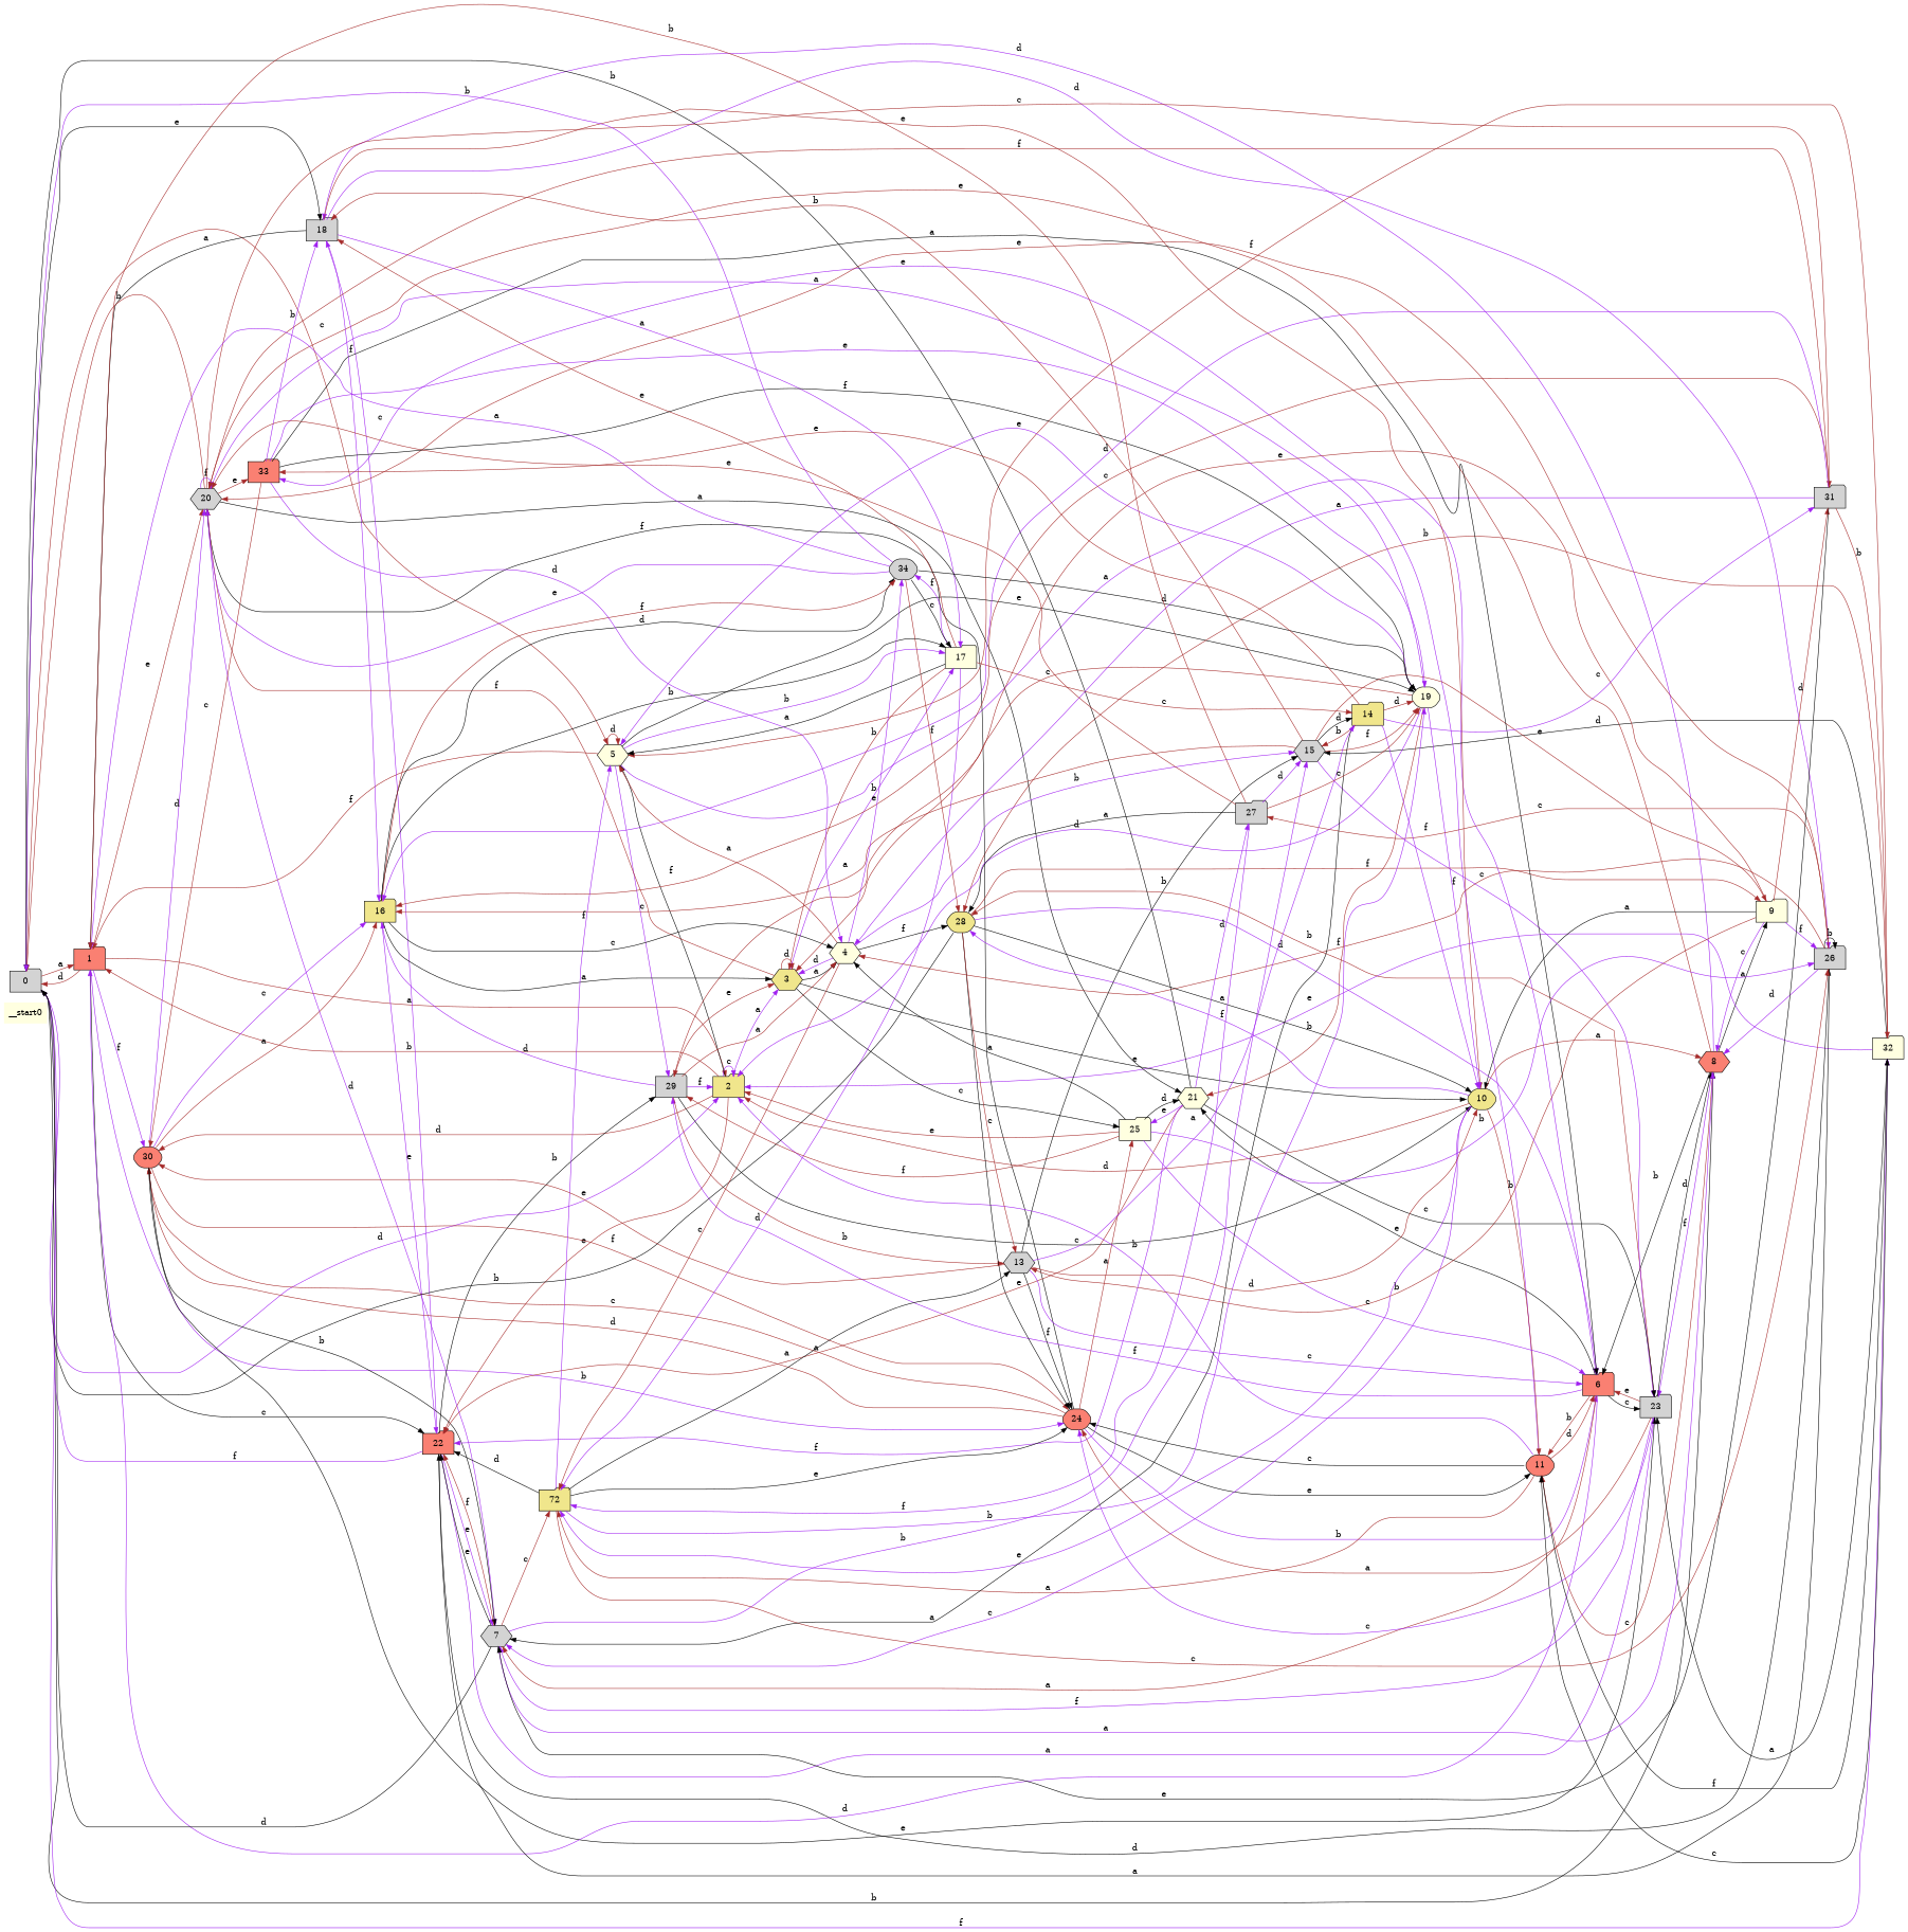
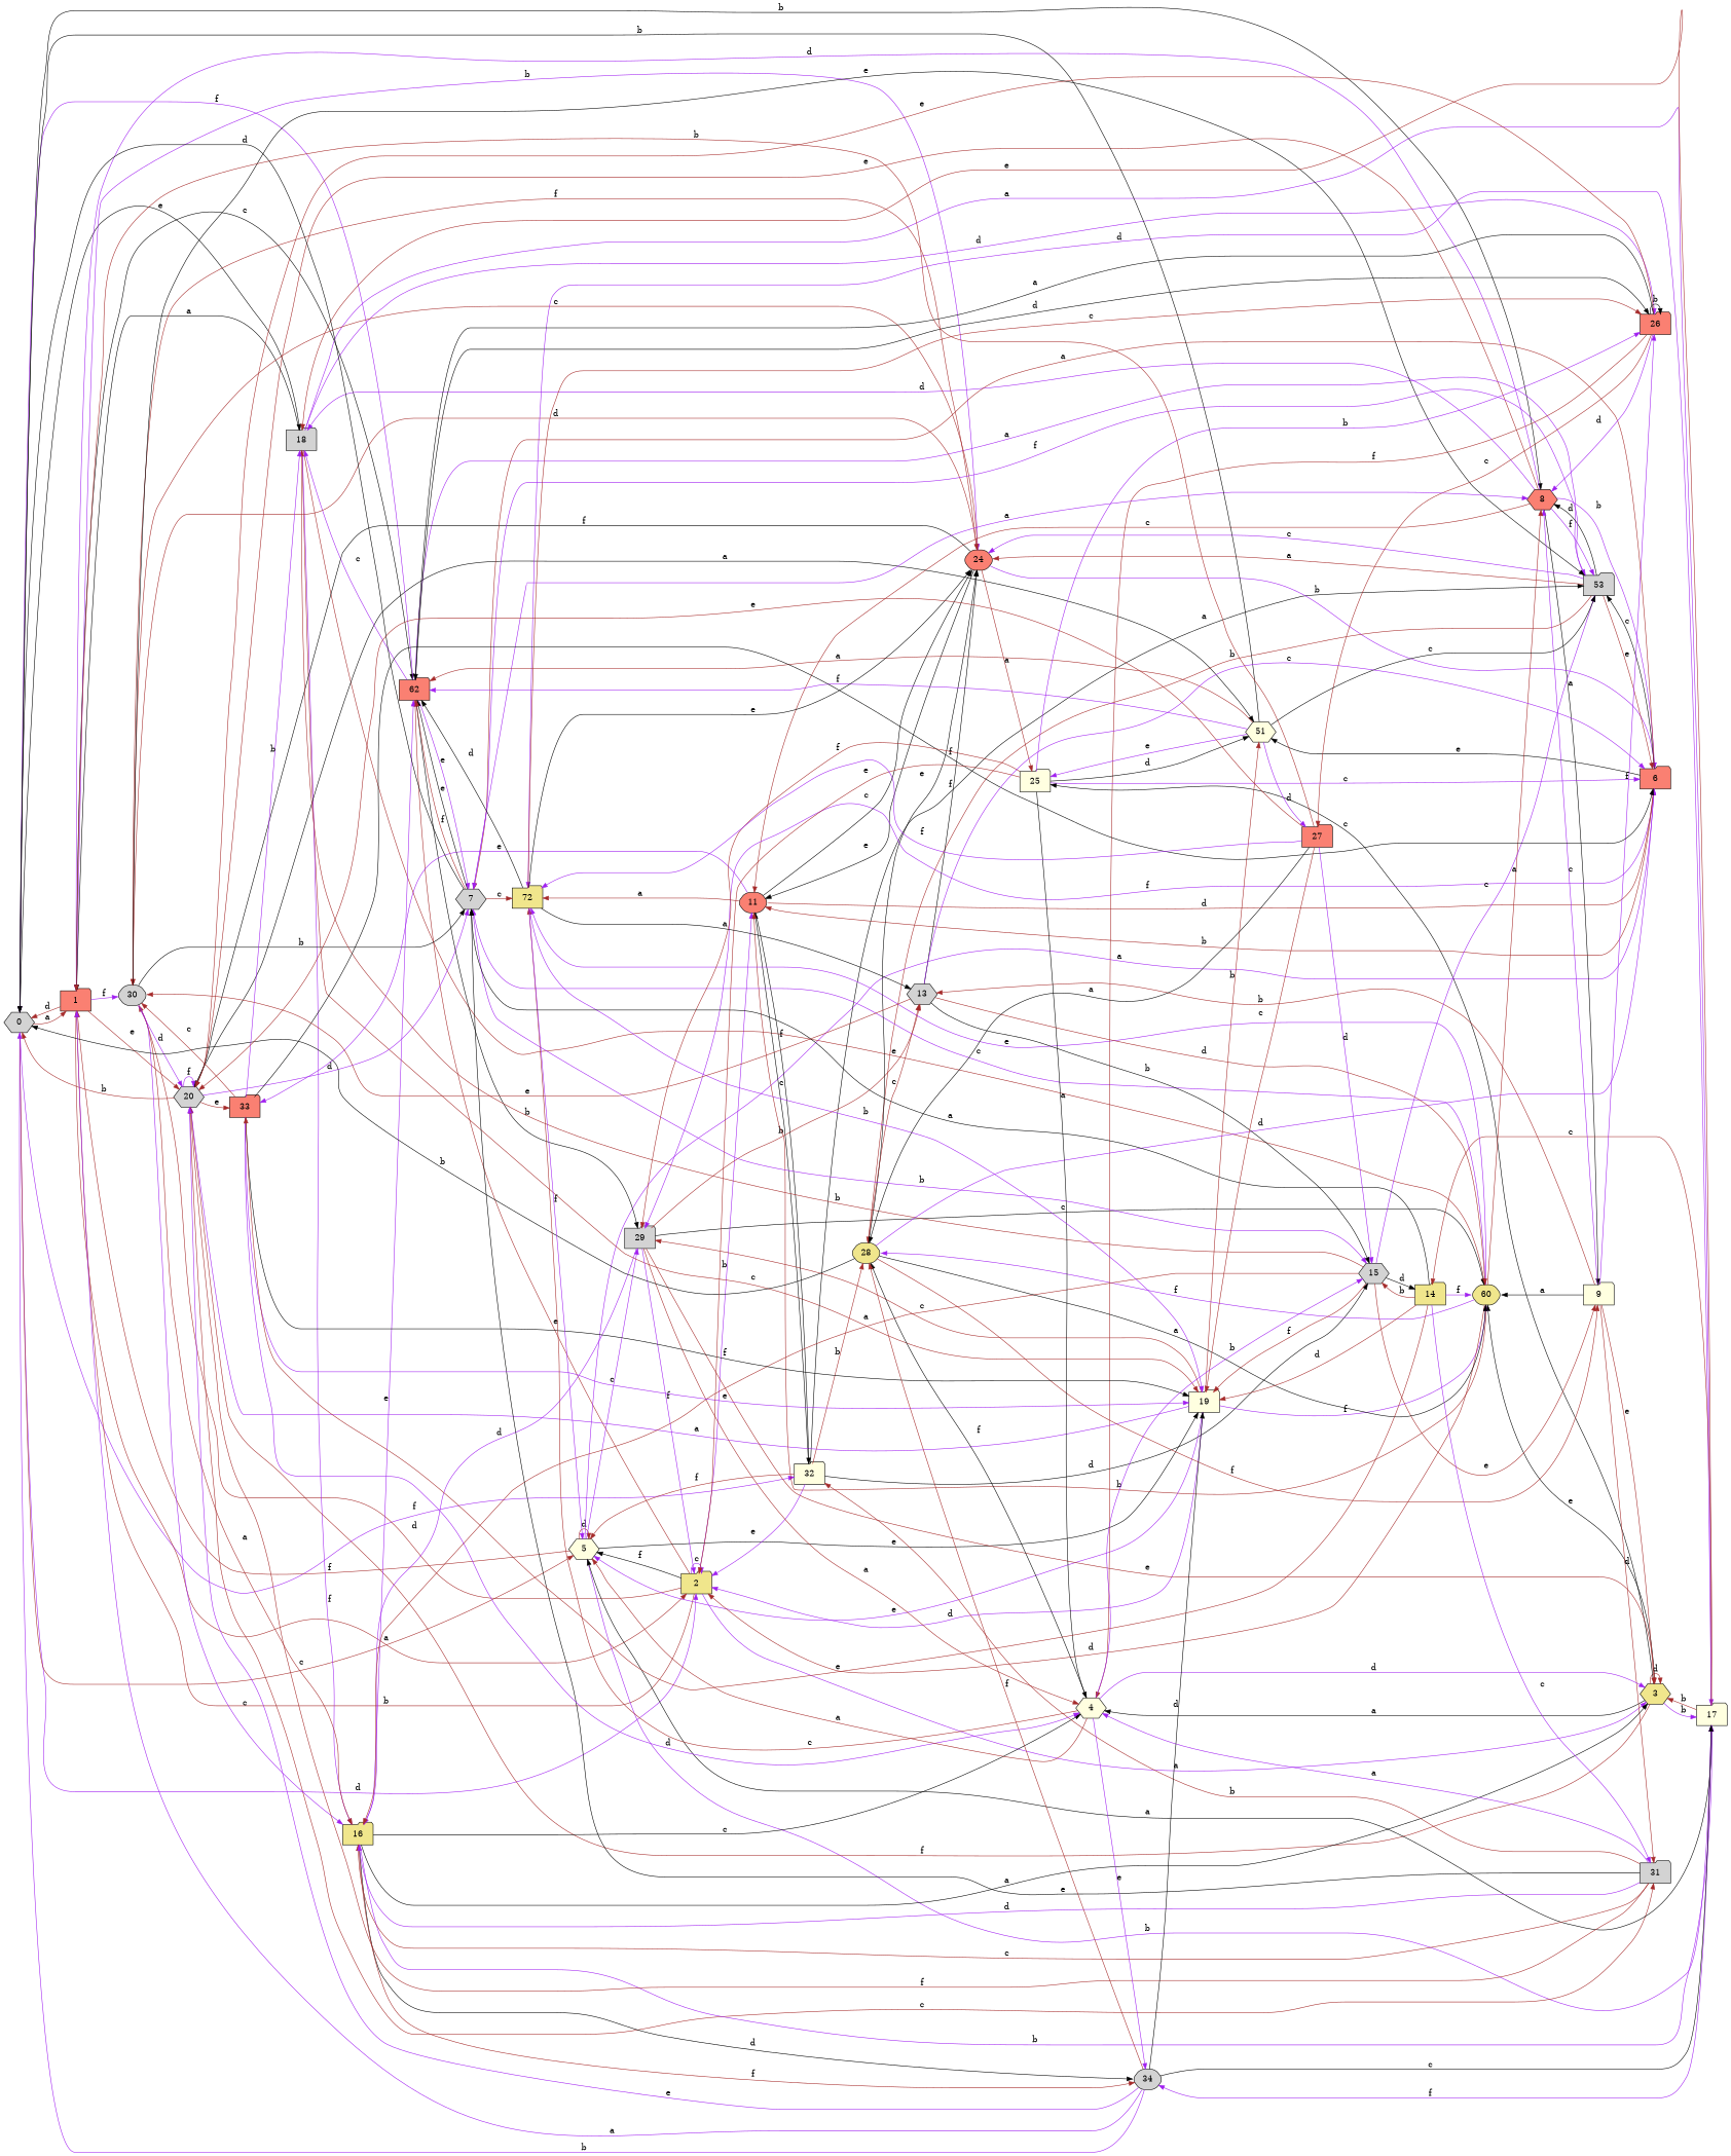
  digraph {
    rankdir=LR
    node [fillcolor=lightgrey shape=folder style=filled color=black]
    edge [color=brown]
-   __start0 [fillcolor=lightyellow shape=none color=""]
-   n2 [label=0]
+   n2 [label=0 shape=hexagon]
    n3 [fillcolor=salmon label=1]
    n4 [fillcolor=khaki label=2]
    n5 [fillcolor=lightyellow label=5 shape=hexagon]
    n6 [fillcolor=salmon label=8 shape=hexagon]
    n7 [label=18 style="rounded,filled"]
    n8 [fillcolor=lightyellow label=32 style="rounded,filled"]
    n9 [label=20 shape=hexagon]
-   n10 [fillcolor=salmon label=22]
+   n10 [fillcolor=salmon label=62]
    n11 [fillcolor=salmon label=24 shape=hexagon style="rounded,filled"]
-   n12 [fillcolor=salmon label=30 shape=hexagon style="rounded,filled"]
+   n12 [label=30 shape=hexagon style="rounded,filled"]
    n13 [fillcolor=khaki label=3 shape=hexagon]
    n14 [fillcolor=lightyellow label=17 style="rounded,filled"]
    n15 [fillcolor=salmon label=6 style="rounded,filled"]
-   n16 [fillcolor=lightyellow label=19 shape=hexagon style="rounded,filled"]
+   n16 [fillcolor=lightyellow label=19 style="rounded,filled"]
    n17 [label=29 style="rounded,filled"]
    n18 [fillcolor=salmon label=11 shape=hexagon style="rounded,filled"]
-   n19 [label=23 style="rounded,filled"]
+   n19 [label=53 style="rounded,filled"]
    n20 [fillcolor=lightyellow label=9 style="rounded,filled"]
-   n21 [fillcolor=khaki label=10 shape=hexagon style="rounded,filled"]
-   n22 [label=26]
+   n21 [fillcolor=khaki label=60 shape=hexagon style="rounded,filled"]
+   n22 [fillcolor=salmon label=26]
    n23 [fillcolor=khaki label=16 style="rounded,filled"]
    n24 [label=15 shape=hexagon]
    n25 [fillcolor=khaki label=28 shape=hexagon style="rounded,filled"]
    n26 [label=7 shape=hexagon]
-   n27 [fillcolor=lightyellow label=21 shape=hexagon]
+   n27 [fillcolor=lightyellow label=51 shape=hexagon]
    n28 [label=31 style="rounded,filled"]
    n29 [fillcolor=salmon label=33]
    n30 [fillcolor=lightyellow label=25 style="rounded,filled"]
    n31 [fillcolor=lightyellow label=4 shape=hexagon]
    n32 [fillcolor=khaki label=72]
    n33 [label=34 shape=hexagon style="rounded,filled"]
    n34 [fillcolor=khaki label=14]
    n35 [label=13 shape=hexagon]
-   n36 [label=27 style="rounded,filled"]
+   n36 [fillcolor=salmon label=27 style="rounded,filled"]
    n2 -> n3 [label=a]
    n2 -> n4 [color=purple label=d]
    n2 -> n5 [label=c]
    n2 -> n6 [color=black label=b]
    n2 -> n7 [color=black label=e]
    n2 -> n8 [color=purple label=f]
    n3 -> n2 [label=d]
    n3 -> n4 [label=a]
    n3 -> n9 [label=e]
    n3 -> n10 [color=black label=c]
    n3 -> n11 [color=purple label=b]
    n3 -> n12 [color=purple label=f]
    n4 -> n3 [label=b]
    n4 -> n4 [color=purple label=c]
    n4 -> n5 [color=black label=f]
    n4 -> n10 [label=e]
    n4 -> n12 [label=d]
    n4 -> n13 [color=purple label=a]
    n5 -> n3 [label=f]
    n5 -> n5 [label=d]
    n5 -> n14 [color=purple label=b]
    n5 -> n15 [color=purple label=a]
    n5 -> n16 [color=black label=e]
    n5 -> n17 [color=purple label=c]
    n6 -> n7 [color=purple label=d]
    n6 -> n9 [label=e]
-   n6 -> n15 [color=black label=b]
+   n6 -> n15 [color=purple label=b]
    n6 -> n18 [label=c]
    n6 -> n19 [color=purple label=f]
    n6 -> n20 [color=black label=a]
    n7 -> n3 [color=black label=a]
    n7 -> n14 [color=purple label=a]
+   n7 -> n16 [label=c]
    n7 -> n21 [label=e]
    n7 -> n22 [color=purple label=d]
    n7 -> n23 [color=purple label=f]
    n8 -> n4 [color=purple label=e]
    n8 -> n5 [label=f]
    n8 -> n18 [color=black label=c]
    n8 -> n19 [color=black label=a]
    n8 -> n24 [color=black label=d]
    n8 -> n25 [label=b]
    n9 -> n2 [label=b]
    n9 -> n9 [color=purple label=f]
    n9 -> n26 [color=purple label=d]
    n9 -> n27 [color=black label=a]
    n9 -> n28 [label=c]
    n9 -> n29 [label=e]
    n10 -> n2 [color=purple label=f]
    n10 -> n7 [color=purple label=c]
    n10 -> n17 [color=black label=b]
    n10 -> n19 [color=purple label=a]
    n10 -> n22 [color=black label=d]
    n10 -> n26 [color=purple label=e]
    n11 -> n9 [color=black label=f]
    n11 -> n12 [label=c]
    n11 -> n12 [label=d]
    n11 -> n15 [color=purple label=b]
    n11 -> n18 [color=black label=e]
    n11 -> n30 [label=a]
    n12 -> n9 [color=purple label=d]
    n12 -> n11 [label=f]
    n12 -> n19 [color=black label=e]
    n12 -> n23 [label=a]
    n12 -> n23 [color=purple label=c]
    n12 -> n26 [color=black label=b]
    n13 -> n9 [label=f]
    n13 -> n13 [label=d]
    n13 -> n14 [color=purple label=b]
    n13 -> n21 [color=black label=e]
    n13 -> n30 [color=black label=c]
    n13 -> n31 [color=black label=a]
    n14 -> n5 [color=black label=a]
    n14 -> n7 [label=e]
    n14 -> n13 [label=b]
    n14 -> n32 [color=purple label=d]
    n14 -> n33 [color=purple label=f]
    n14 -> n34 [label=c]
-   n15 -> n3 [color=purple label=d]
+   n6 -> n3 [color=purple label=d]
    n15 -> n17 [color=purple label=f]
    n15 -> n18 [label=b]
    n15 -> n19 [color=black label=c]
    n15 -> n26 [label=a]
    n15 -> n27 [color=black label=e]
    n16 -> n4 [color=purple label=d]
    n16 -> n5 [color=purple label=e]
    n16 -> n9 [color=purple label=a]
    n16 -> n17 [label=c]
    n16 -> n21 [color=purple label=f]
    n16 -> n27 [label=b]
    n17 -> n4 [color=purple label=f]
    n17 -> n13 [label=e]
    n17 -> n21 [color=black label=c]
    n17 -> n23 [color=purple label=d]
    n17 -> n31 [label=a]
    n17 -> n35 [label=b]
-   n18 -> n4 [color=purple label=b]
+   n4 -> n18 [color=purple label=b]
    n18 -> n8 [color=black label=f]
    n18 -> n11 [color=black label=c]
    n18 -> n15 [label=d]
    n18 -> n29 [color=purple label=e]
    n18 -> n32 [label=a]
    n19 -> n6 [color=black label=d]
    n19 -> n11 [label=a]
    n19 -> n11 [color=purple label=c]
    n19 -> n15 [label=e]
    n19 -> n25 [label=b]
    n19 -> n26 [color=purple label=f]
    n20 -> n6 [color=purple label=c]
    n20 -> n13 [label=e]
    n20 -> n21 [color=black label=a]
    n20 -> n22 [color=purple label=f]
    n20 -> n28 [label=d]
    n20 -> n35 [label=b]
    n21 -> n4 [label=d]
    n21 -> n6 [label=a]
    n21 -> n18 [label=b]
    n21 -> n25 [color=purple label=f]
    n21 -> n26 [color=purple label=c]
    n21 -> n32 [color=purple label=e]
    n22 -> n6 [color=purple label=d]
    n22 -> n9 [label=e]
    n22 -> n10 [color=black label=a]
    n22 -> n22 [color=black label=b]
    n22 -> n31 [label=f]
    n22 -> n36 [label=c]
    n23 -> n10 [color=purple label=e]
    n23 -> n13 [color=black label=a]
-   n23 -> n14 [color=black label=b]
+   n23 -> n14 [color=purple label=b]
    n23 -> n31 [color=black label=c]
    n23 -> n33 [color=black label=d]
    n23 -> n33 [label=f]
    n24 -> n7 [label=b]
    n24 -> n16 [label=f]
    n24 -> n19 [color=purple label=c]
    n24 -> n20 [label=e]
    n24 -> n23 [label=a]
    n24 -> n34 [color=black label=d]
    n25 -> n2 [color=black label=b]
    n25 -> n11 [color=black label=e]
    n25 -> n15 [color=purple label=d]
    n25 -> n20 [label=f]
    n25 -> n21 [color=black label=a]
    n25 -> n35 [label=c]
    n26 -> n2 [color=black label=d]
    n26 -> n6 [color=purple label=a]
    n26 -> n10 [color=black label=e]
    n26 -> n10 [label=f]
    n26 -> n24 [color=purple label=b]
    n26 -> n32 [label=c]
    n27 -> n2 [color=black label=b]
    n27 -> n10 [label=a]
    n27 -> n10 [color=purple label=f]
    n27 -> n19 [color=black label=c]
    n27 -> n30 [color=purple label=e]
    n27 -> n36 [color=purple label=d]
    n28 -> n8 [label=b]
    n28 -> n9 [label=f]
    n28 -> n23 [label=c]
    n28 -> n23 [color=purple label=d]
    n28 -> n26 [color=black label=e]
    n28 -> n31 [color=purple label=a]
    n29 -> n7 [color=purple label=b]
    n29 -> n12 [label=c]
-   n29 -> n15 [color=black label=a]
+   n29 -> n15 [color=black label=f]
    n29 -> n16 [color=purple label=e]
    n29 -> n16 [color=black label=f]
    n29 -> n31 [color=purple label=d]
    n30 -> n4 [label=e]
    n30 -> n15 [color=purple label=c]
    n30 -> n17 [label=f]
    n30 -> n22 [color=purple label=b]
    n30 -> n27 [color=black label=d]
    n30 -> n31 [color=black label=a]
    n31 -> n5 [label=a]
    n31 -> n13 [color=purple label=d]
    n31 -> n24 [color=purple label=b]
    n31 -> n25 [color=black label=f]
    n31 -> n32 [label=c]
    n31 -> n33 [color=purple label=e]
    n32 -> n5 [color=purple label=f]
    n32 -> n10 [color=black label=d]
    n32 -> n11 [color=black label=e]
    n32 -> n16 [color=purple label=b]
    n32 -> n22 [label=c]
    n32 -> n35 [color=black label=a]
    n33 -> n2 [color=purple label=b]
    n33 -> n3 [color=purple label=a]
    n33 -> n9 [color=purple label=e]
    n33 -> n14 [color=black label=c]
    n33 -> n16 [color=black label=d]
    n33 -> n25 [label=f]
    n34 -> n16 [label=d]
    n34 -> n21 [color=purple label=f]
    n34 -> n24 [label=b]
    n34 -> n26 [color=black label=a]
    n34 -> n28 [color=purple label=c]
    n34 -> n29 [label=e]
    n35 -> n11 [color=black label=f]
    n35 -> n12 [label=e]
    n35 -> n15 [color=purple label=c]
    n35 -> n21 [label=d]
    n35 -> n24 [color=black label=b]
-   n35 -> n34 [color=purple label=a]
    n36 -> n3 [label=b]
    n36 -> n9 [label=e]
    n36 -> n16 [label=c]
    n36 -> n24 [color=purple label=d]
    n36 -> n25 [color=black label=a]
    n36 -> n32 [color=purple label=f]
  }
